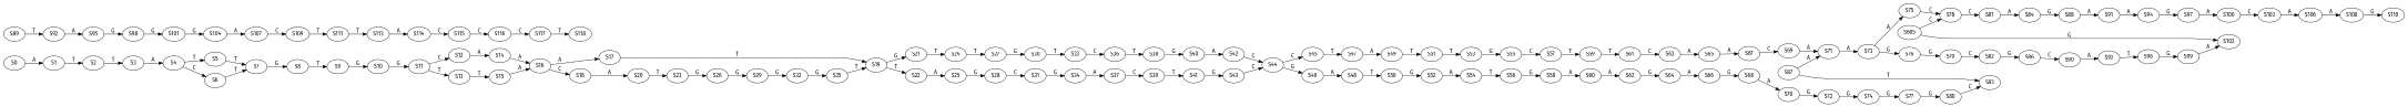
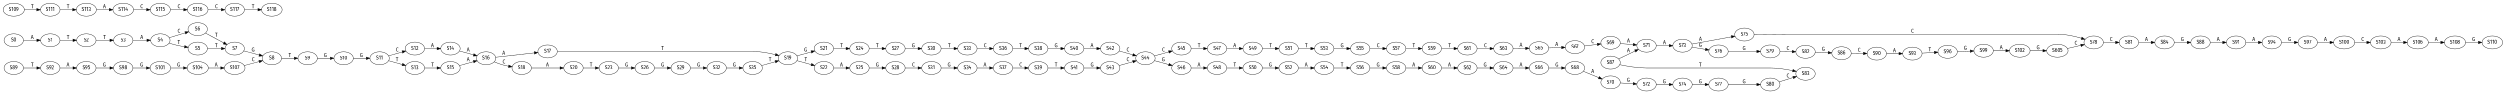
  strict digraph {
    fontname="Fira Sans"
    rankdir=LR
    node [fontname="Fira Sans"]
    edge [fontname="Fira Sans"]
    S0
    S1
    S2
    S3
    S4
    S5
    S6
    S7
    S8
    S9
    S10
    S11
    S12
    S13
    S14
    S15
    S16
    S17
    S18
    S19
    S20
    S21
    S22
    S23
    S24
    S25
    S26
    S27
    S28
    S29
    S30
    S31
    S32
    S33
    S34
    S35
    S36
    S37
    S38
    S39
    S40
    S41
    S42
    S43
    S44
    S45
    S46
    S47
    S48
    S49
    S50
    S51
    S52
    S53
    S54
    S55
    S56
    S57
    S58
    S59
    S60
    S61
    S62
    S63
    S64
    S65
    S66
    S67
    S68
    S69
    S70
    S71
    S72
    S73
    S74
    S75
    S76
    S77
    S78
    S79
    S80
    S81
    S82
    S83
    S84
    S86
    S88
    S90
    S87
    S91
    S89
    S92
    S93
    S94
    S95
    S96
    S97
    S98
    S99
    S100
    S101
    S102
    S103
    S104
    n105 [label=S605]
    S106
    S107
    S108
    S109
    S110
    S111
    S113
    S114
    S115
    S116
    S117
    S118
    S0 -> S1 [label=A]
    S1 -> S2 [label=T]
    S2 -> S3 [label=T]
    S3 -> S4 [label=A]
    S4 -> S5 [label=T]
    S4 -> S6 [label=C]
    S5 -> S7 [label=T]
    S6 -> S7 [label=T]
    S7 -> S8 [label=G]
    S8 -> S9 [label=T]
    S9 -> S10 [label=G]
    S10 -> S11 [label=G]
    S11 -> S12 [label=C]
    S11 -> S13 [label=T]
    S12 -> S14 [label=A]
    S13 -> S15 [label=T]
    S14 -> S16 [label=A]
    S15 -> S16 [label=A]
    S16 -> S17 [label=A]
    S16 -> S18 [label=C]
    S17 -> S19 [label=T]
    S18 -> S20 [label=A]
    S19 -> S21 [label=G]
    S19 -> S22 [label=T]
    S20 -> S23 [label=T]
    S21 -> S24 [label=T]
    S22 -> S25 [label=A]
    S23 -> S26 [label=G]
    S24 -> S27 [label=T]
    S25 -> S28 [label=G]
    S26 -> S29 [label=G]
    S27 -> S30 [label=G]
    S28 -> S31 [label=C]
    S29 -> S32 [label=G]
    S30 -> S33 [label=T]
    S31 -> S34 [label=G]
    S32 -> S35 [label=G]
    S33 -> S36 [label=C]
    S34 -> S37 [label=A]
    S35 -> S19 [label=T]
    S36 -> S38 [label=T]
    S37 -> S39 [label=C]
    S38 -> S40 [label=G]
    S39 -> S41 [label=T]
    S40 -> S42 [label=A]
    S41 -> S43 [label=G]
    S42 -> S44 [label=C]
    S43 -> S44 [label=C]
    S44 -> S45 [label=C]
    S44 -> S46 [label=G]
    S45 -> S47 [label=T]
    S46 -> S48 [label=A]
    S47 -> S49 [label=A]
    S48 -> S50 [label=T]
    S49 -> S51 [label=T]
    S50 -> S52 [label=G]
    S51 -> S53 [label=T]
    S52 -> S54 [label=A]
    S53 -> S55 [label=G]
    S54 -> S56 [label=T]
    S55 -> S57 [label=C]
    S56 -> S58 [label=G]
    S57 -> S59 [label=T]
    S58 -> S60 [label=A]
    S59 -> S61 [label=T]
    S60 -> S62 [label=A]
    S61 -> S63 [label=C]
    S62 -> S64 [label=G]
    S63 -> S65 [label=A]
    S64 -> S66 [label=A]
    S65 -> S67 [label=A]
    S66 -> S68 [label=G]
    S67 -> S69 [label=C]
    S68 -> S70 [label=A]
    S69 -> S71 [label=A]
    S70 -> S72 [label=G]
    S71 -> S73 [label=A]
    S72 -> S74 [label=G]
    S73 -> S75 [label=A]
    S73 -> S76 [label=G]
    S74 -> S77 [label=G]
    S75 -> S78 [label=C]
    S76 -> S79 [label=G]
    S77 -> S80 [label=G]
    S78 -> S81 [label=C]
    S79 -> S82 [label=C]
    S80 -> S83 [label=C]
    S81 -> S84 [label=A]
    S82 -> S86 [label=G]
    S84 -> S88 [label=G]
    S86 -> S90 [label=C]
    S88 -> S91 [label=A]
    S90 -> S93 [label=A]
    S87 -> S71 [label=A]
    S87 -> S83 [label=T]
    S91 -> S94 [label=A]
    S89 -> S92 [label=T]
    S92 -> S95 [label=A]
    S93 -> S96 [label=T]
    S94 -> S97 [label=G]
    S95 -> S98 [label=G]
    S96 -> S99 [label=G]
    S97 -> S100 [label=A]
    S98 -> S101 [label=G]
    S99 -> S102 [label=A]
    S100 -> S103 [label=C]
    S101 -> S104 [label=G]
-   n105 -> S102 [label=G]
+   S102 -> n105 [label=G]
    S103 -> S106 [label=A]
    S104 -> S107 [label=A]
    n105 -> S78 [label=C]
    S106 -> S108 [label=A]
-   S107 -> S109 [label=C]
+   S107 -> S8 [label=C]
    S108 -> S110 [label=G]
    S109 -> S111 [label=T]
    S111 -> S113 [label=T]
    S113 -> S114 [label=A]
    S114 -> S115 [label=C]
    S115 -> S116 [label=C]
    S116 -> S117 [label=C]
    S117 -> S118 [label=T]
  }
